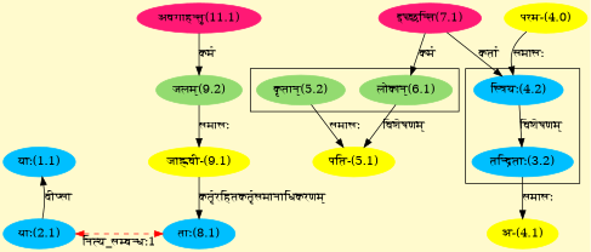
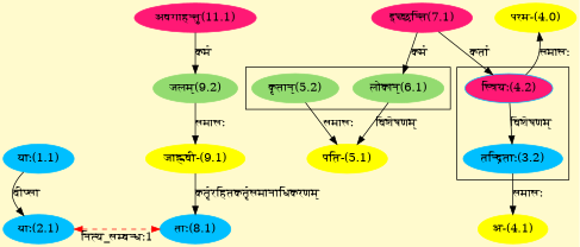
  digraph {
    bgcolor=lemonchiffon1
    compound=true
    rankdir=BT
    node [color="#00BFFF" style=filled]
    edge [dir=back]
    n1 [label="याः(2.1)"]
    n2 [label="ताः(8.1)"]
-   n3 [label="स्त्रियः(4.2)"]
+   n3 [label="स्त्रियः(4.2)" fillcolor="#FF1975"]
    n4 [label="तन्द्रिताः(3.2)"]
    n5 [color="#93DB70" label="कृतान्(5.2)"]
    n6 [color="#93DB70" label="लोकान्(6.1)"]
    n7 [color="#FFFF00" label="जाह्नवी-(9.1)"]
    n8 [color="#FF1975" label="इच्छन्ति(7.1)"]
    n9 [label="याः(1.1)"]
    n10 [color="#FF1975" label="अवगाहन्तु(11.1)"]
    n11 [color="#FFFF00" label="अ-(4.1)"]
    n12 [color="#FFFF00" label="परम-(4.0)"]
    n13 [color="#FFFF00" label="पति-(5.1)"]
    n14 [color="#93DB70" label="जलम्(9.2)"]
    subgraph sub_1 {
      rank=same
      n1
      n2
    }
    subgraph cluster_2 {
      n3
      n4
    }
    subgraph cluster_3 {
      n5
      n6
    }
    n1 -> n2 [color=red dir=both label="नित्य_सम्बन्धः1" style=dashed]
    n2 -> n7 [label="कर्तृरहितकर्तृसमानाधिकरणम्"]
    n3 -> n8 [label="कर्ता"]
    n4 -> n3 [label="विशेषणम्"]
    n6 -> n8 [label="कर्म"]
    n7 -> n14 [label="समासः"]
-   n9 -> n1 [label="वीप्सा"]
+   n1 -> n9 [label="वीप्सा"]
    n11 -> n4 [label="समासः"]
-   n3 -> n12 [label="समासः"]
+   n12 -> n3 [label="समासः"]
    n13 -> n5 [label="समासः"]
    n13 -> n6 [label="विशेषणम्"]
    n14 -> n10 [label="कर्म"]
  }
